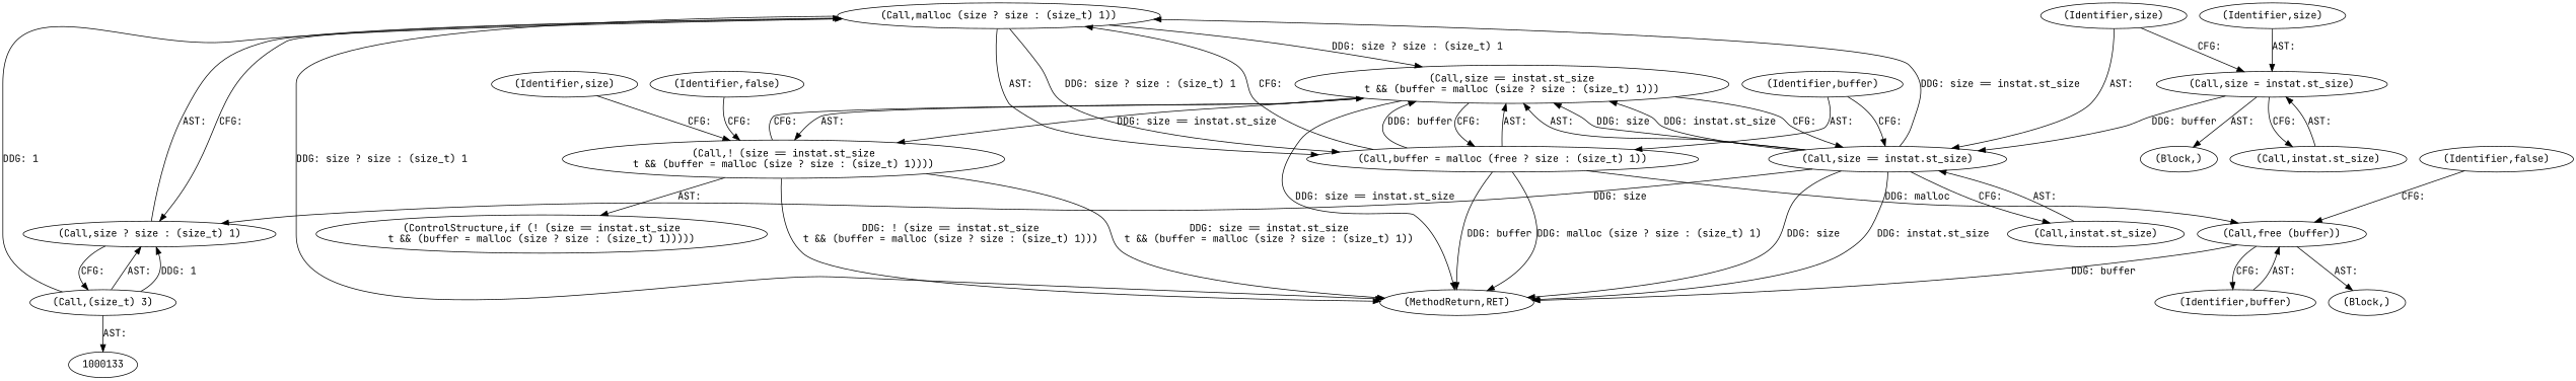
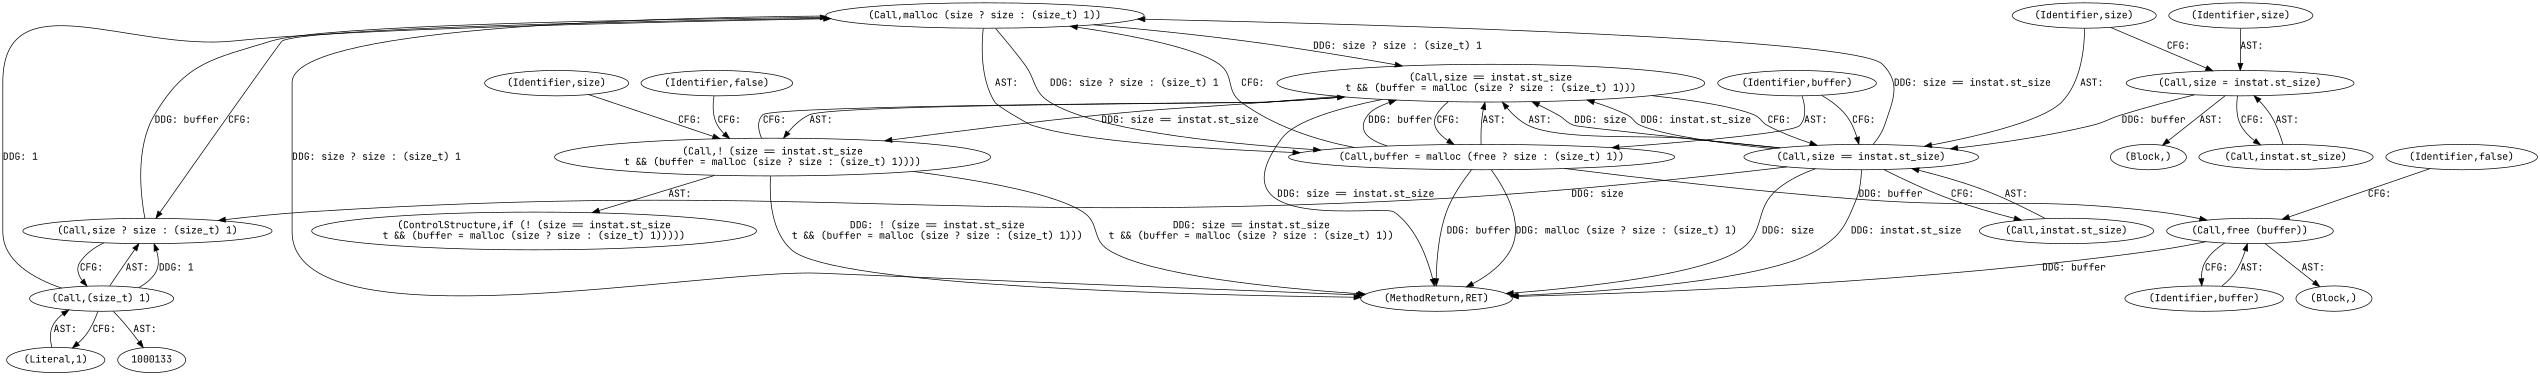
  digraph {
    fontname="JetBrains Mono"
    node [fontname="JetBrains Mono"]
    edge [fontname="JetBrains Mono"]
    n1 [label="(Call,malloc (size ? size : (size_t) 1))"]
    n2 [label="(Call,size == instat.st_size\n\t && (buffer = malloc (size ? size : (size_t) 1)))"]
    n3 [label="(Call,buffer = malloc (free ? size : (size_t) 1))"]
    n4 [label="(Call,size ? size : (size_t) 1)"]
    n5 [label="(MethodReturn,RET)"]
    n6 [label="(Call,size == instat.st_size)"]
    n7 [label="(Call,! (size == instat.st_size\n\t && (buffer = malloc (size ? size : (size_t) 1))))"]
    n8 [label="(Call,free (buffer))"]
-   n9 [label="(Call,(size_t) 3)"]
+   n9 [label="(Call,(size_t) 1)"]
    n10 [label="(Call,instat.st_size)"]
    n11 [label="(Call,size = instat.st_size)"]
    n12 [label="(Block,)"]
    n13 [label="(Call,instat.st_size)"]
+   n14 [label="(Literal,1)"]
    1000133
    n16 [label="(ControlStructure,if (! (size == instat.st_size\n\t && (buffer = malloc (size ? size : (size_t) 1)))))"]
    n17 [label="(Identifier,buffer)"]
    n18 [label="(Block,)"]
    n19 [label="(Identifier,size)"]
    n20 [label="(Identifier,size)"]
    n21 [label="(Identifier,false)"]
    n22 [label="(Identifier,size)"]
    n23 [label="(Identifier,buffer)"]
    n24 [label="(Identifier,false)"]
    n1 -> n2 [label="DDG: size ? size : (size_t) 1"]
    n1 -> n3 [label="AST: "]
    n1 -> n3 [label="DDG: size ? size : (size_t) 1"]
    n1 -> n4 [label="CFG: "]
    n1 -> n5 [label="DDG: size ? size : (size_t) 1"]
    n2 -> n3 [label="CFG: "]
    n2 -> n5 [label="DDG: size == instat.st_size"]
    n2 -> n6 [label="CFG: "]
    n2 -> n7 [label="AST: "]
    n2 -> n7 [label="DDG: size == instat.st_size"]
    n3 -> n1 [label="CFG: "]
    n3 -> n2 [label="AST: "]
    n3 -> n2 [label="DDG: buffer"]
    n3 -> n5 [label="DDG: buffer"]
    n3 -> n5 [label="DDG: malloc (size ? size : (size_t) 1)"]
-   n3 -> n8 [label="DDG: malloc"]
-   n4 -> n1 [label="AST: "]
+   n3 -> n8 [label="DDG: buffer"]
+   n4 -> n1 [label="DDG: buffer"]
    n4 -> n9 [label="CFG: "]
    n6 -> n1 [label="DDG: size == instat.st_size"]
    n6 -> n2 [label="AST: "]
    n6 -> n2 [label="DDG: size"]
    n6 -> n2 [label="DDG: instat.st_size"]
    n6 -> n4 [label="DDG: size"]
    n6 -> n5 [label="DDG: size"]
    n6 -> n5 [label="DDG: instat.st_size"]
    n6 -> n10 [label="CFG: "]
    n7 -> n2 [label="CFG: "]
    n7 -> n5 [label="DDG: ! (size == instat.st_size\n\t && (buffer = malloc (size ? size : (size_t) 1)))"]
    n7 -> n5 [label="DDG: size == instat.st_size\n\t && (buffer = malloc (size ? size : (size_t) 1))"]
    n7 -> n16 [label="AST: "]
    n8 -> n5 [label="DDG: buffer"]
    n8 -> n17 [label="CFG: "]
    n8 -> n18 [label="AST: "]
    n9 -> n1 [label="DDG: 1"]
    n9 -> n4 [label="AST: "]
    n9 -> n4 [label="DDG: 1"]
+   n9 -> n14 [label="CFG: "]
    n9 -> 1000133 [label="AST: "]
    n10 -> n6 [label="AST: "]
    n11 -> n6 [label="DDG: buffer"]
    n11 -> n12 [label="AST: "]
    n11 -> n13 [label="CFG: "]
    n13 -> n11 [label="AST: "]
+   n14 -> n9 [label="AST: "]
    n17 -> n8 [label="AST: "]
    n19 -> n11 [label="AST: "]
    n20 -> n6 [label="AST: "]
    n20 -> n11 [label="CFG: "]
    n21 -> n7 [label="CFG: "]
    n22 -> n7 [label="CFG: "]
    n23 -> n3 [label="AST: "]
    n23 -> n6 [label="CFG: "]
    n24 -> n8 [label="CFG: "]
  }
